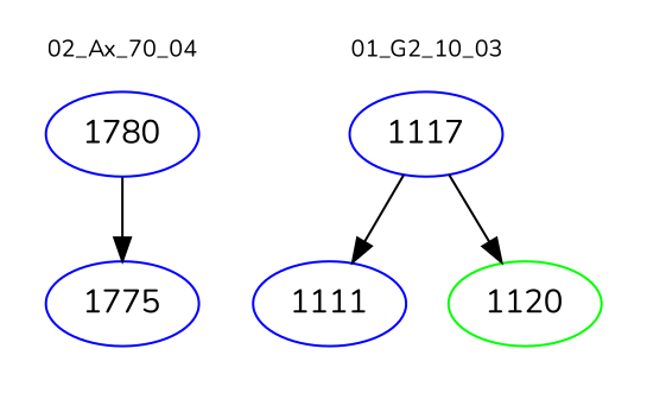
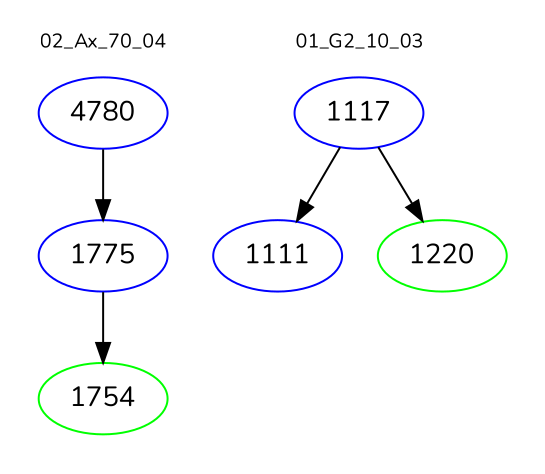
  digraph {
    fontname=Nunito
    node [color=blue fontname=Nunito]
    edge [color=black fontname=Nunito]
    n1 [label=1775]
-   n3 [label=1780]
+   n2 [color=green label=1754]
+   n3 [label=4780]
    n4 [label=1117]
    n5 [label=1111]
-   n6 [color=green label=1120]
+   n6 [color=green label=1220]
    subgraph cluster_1 {
      color=white
      fontsize=10
      label="02_Ax_70_04"
      n1
+     n2
      n3
    }
    subgraph cluster_2 {
      color=white
      fontsize=10
      label="01_G2_10_03"
      n4
      n5
      n6
    }
+   n1 -> n2
    n3 -> n1
    n4 -> n5
    n4 -> n6
  }
